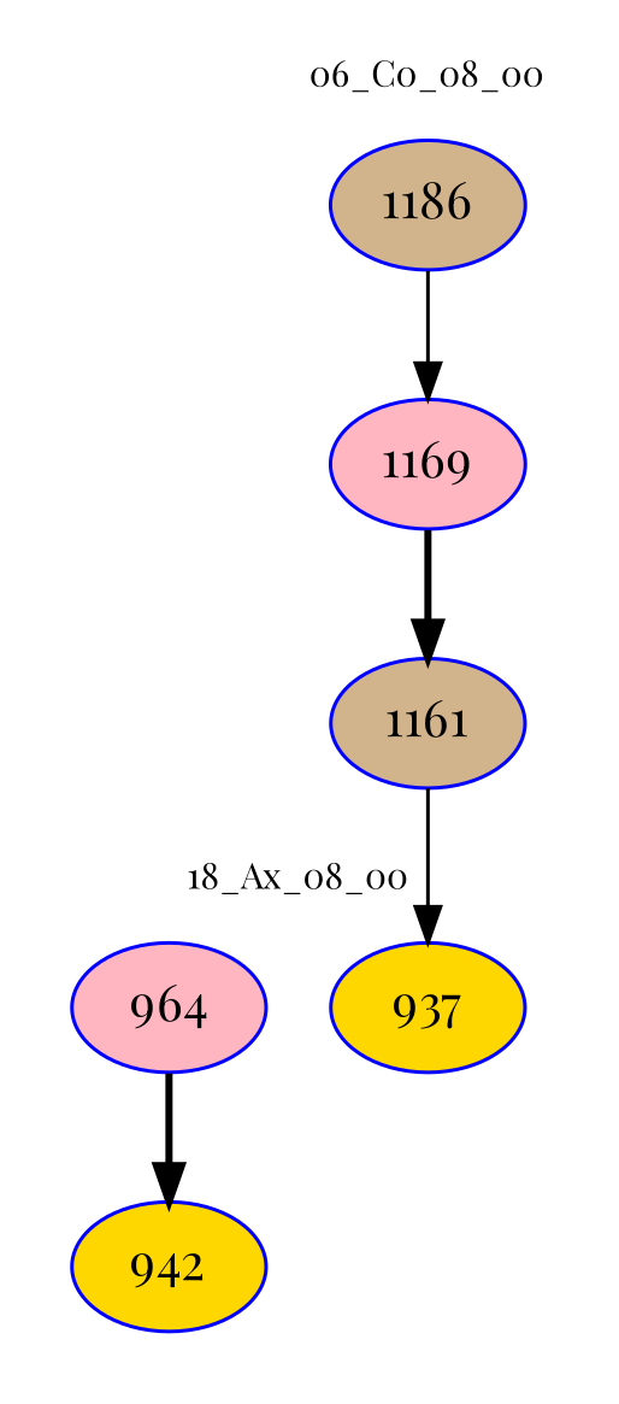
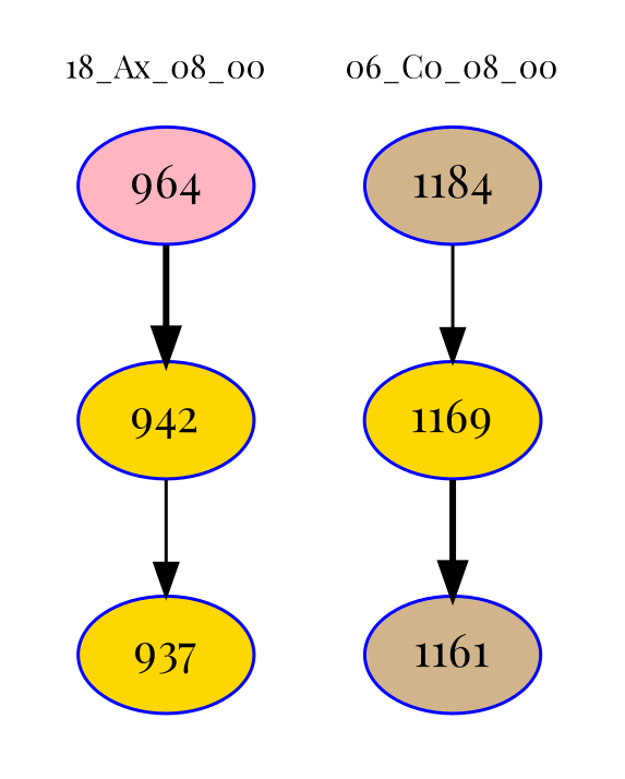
  digraph {
    fontname="Playfair Display"
    node [color=blue fillcolor=gold fontname="Playfair Display" style=filled]
    edge [color=black fontname="Playfair Display" style=solid]
    n1 [label=942]
    n2 [label=937]
    n3 [fillcolor=lightpink label=964]
-   n4 [fillcolor=lightpink label=1169]
+   n4 [label=1169]
    n5 [fillcolor=tan label=1161]
-   n6 [fillcolor=tan label=1186]
+   n6 [fillcolor=tan label=1184]
    subgraph cluster_1 {
      color=white
      fontsize=10
      label="18_Ax_08_00"
      n1
      n2
      n3
    }
    subgraph cluster_2 {
      color=white
      fontsize=10
      label="06_C0_08_00"
      n4
      n5
      n6
    }
-   n5 -> n2
+   n1 -> n2
    n3 -> n1 [style=bold]
    n4 -> n5 [style=bold]
    n6 -> n4
  }
